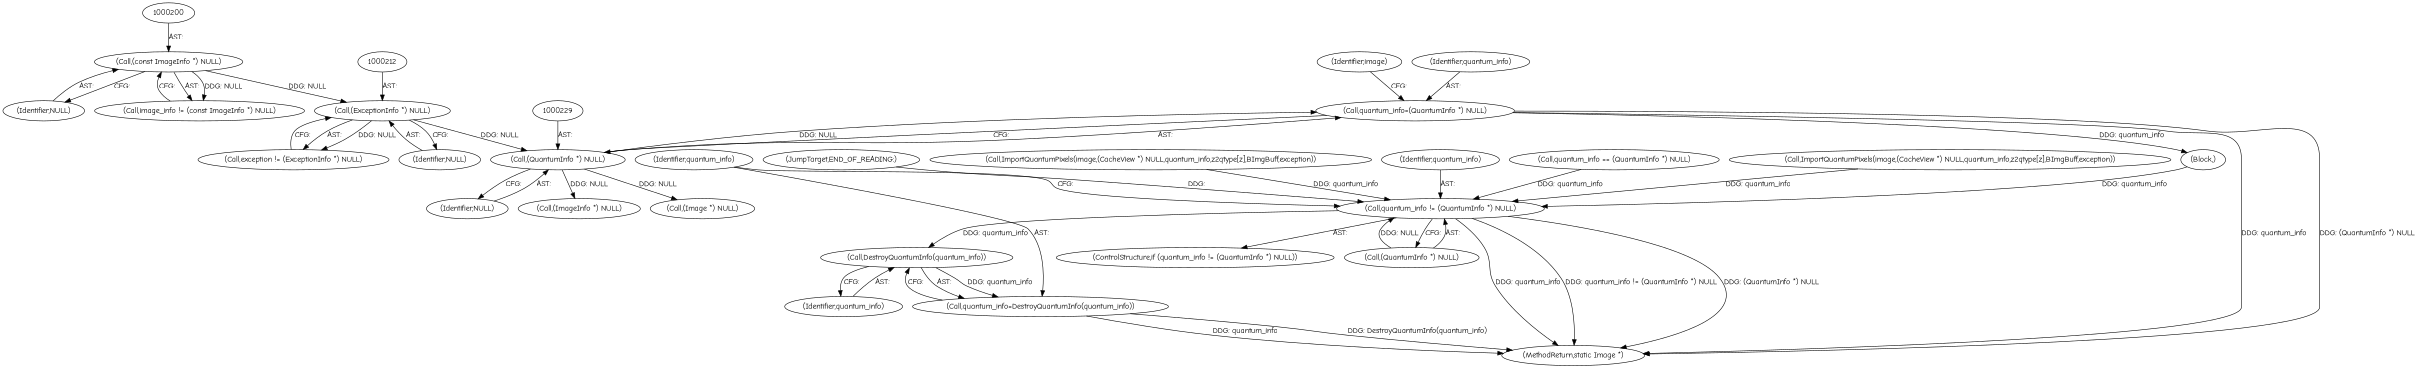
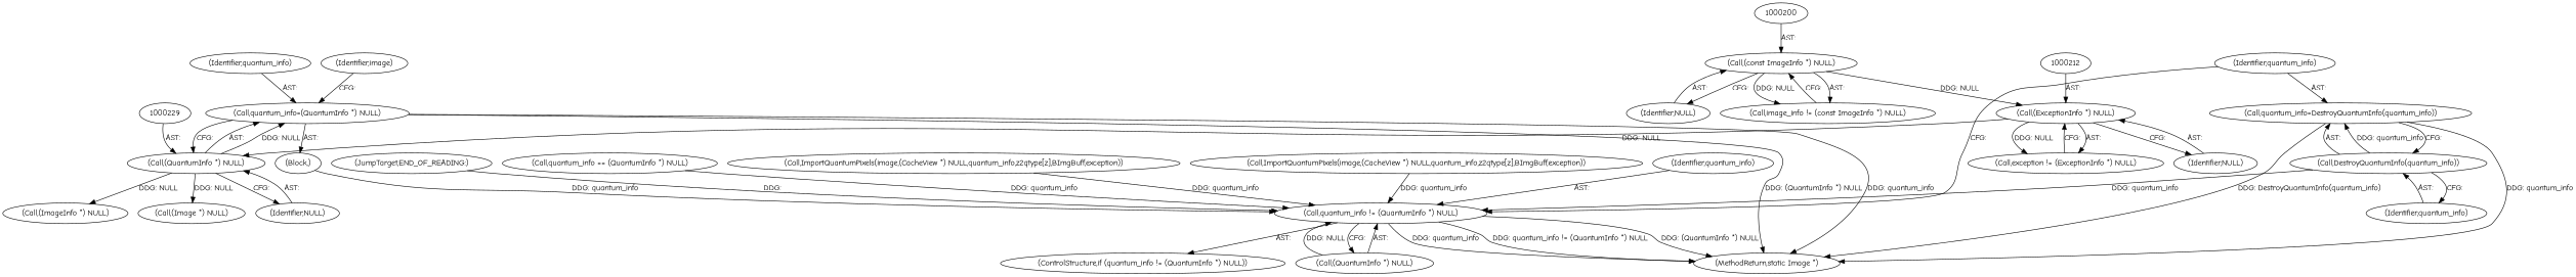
  digraph {
    fontname="Comic Neue"
    node [fontname="Comic Neue"]
    edge [fontname="Comic Neue"]
    n1 [label="(Call,quantum_info=(QuantumInfo *) NULL)"]
    n2 [label="(Call,(QuantumInfo *) NULL)"]
    n3 [label="(Block,)"]
    n4 [label="(MethodReturn,static Image *)"]
    n5 [label="(Call,(ImageInfo *) NULL)"]
    n6 [label="(Call,(Image *) NULL)"]
    n7 [label="(Identifier,NULL)"]
    n8 [label="(Call,quantum_info != (QuantumInfo *) NULL)"]
    n9 [label="(Call,DestroyQuantumInfo(quantum_info))"]
    n10 [label="(ControlStructure,if (quantum_info != (QuantumInfo *) NULL))"]
    n11 [label="(Call,(QuantumInfo *) NULL)"]
    n12 [label="(Call,(ExceptionInfo *) NULL)"]
    n13 [label="(Call,exception != (ExceptionInfo *) NULL)"]
    n14 [label="(Identifier,NULL)"]
    n15 [label="(Call,(const ImageInfo *) NULL)"]
    n16 [label="(Call,image_info != (const ImageInfo *) NULL)"]
    n17 [label="(Identifier,NULL)"]
    n18 [label="(Call,quantum_info=DestroyQuantumInfo(quantum_info))"]
    n19 [label="(Identifier,quantum_info)"]
    n20 [label="(Identifier,quantum_info)"]
    n21 [label="(Identifier,image)"]
    n22 [label="(JumpTarget,END_OF_READING:)"]
    n23 [label="(Call,ImportQuantumPixels(image,(CacheView *) NULL,quantum_info,z2qtype[z],BImgBuff,exception))"]
    n24 [label="(Identifier,quantum_info)"]
    n25 [label="(Call,quantum_info == (QuantumInfo *) NULL)"]
    n26 [label="(Call,ImportQuantumPixels(image,(CacheView *) NULL,quantum_info,z2qtype[z],BImgBuff,exception))"]
    n27 [label="(Identifier,quantum_info)"]
    1000229
    1000212
    1000200
    n1 -> n2 [label="CFG: "]
-   n1 -> n3 [label="DDG: quantum_info"]
+   n1 -> n3 [label="AST: "]
    n1 -> n4 [label="DDG: quantum_info"]
    n1 -> n4 [label="DDG: (QuantumInfo *) NULL"]
    n2 -> n1 [label="AST: "]
    n2 -> n1 [label="DDG: NULL"]
    n2 -> n5 [label="DDG: NULL"]
    n2 -> n6 [label="DDG: NULL"]
    n2 -> n7 [label="CFG: "]
    n3 -> n8 [label="DDG: quantum_info"]
    n7 -> n2 [label="AST: "]
    n8 -> n4 [label="DDG: quantum_info"]
    n8 -> n4 [label="DDG: quantum_info != (QuantumInfo *) NULL"]
    n8 -> n4 [label="DDG: (QuantumInfo *) NULL"]
-   n8 -> n9 [label="DDG: quantum_info"]
+   n9 -> n8 [label="DDG: quantum_info"]
    n8 -> n10 [label="AST: "]
    n8 -> n11 [label="CFG: "]
    n9 -> n18 [label="AST: "]
    n9 -> n18 [label="DDG: quantum_info"]
    n9 -> n19 [label="CFG: "]
    n11 -> n8 [label="AST: "]
    n11 -> n8 [label="DDG: NULL"]
    n12 -> n2 [label="DDG: NULL"]
    n12 -> n13 [label="AST: "]
    n12 -> n13 [label="DDG: NULL"]
    n12 -> n14 [label="CFG: "]
    n13 -> n12 [label="CFG: "]
    n14 -> n12 [label="AST: "]
    n15 -> n12 [label="DDG: NULL"]
    n15 -> n16 [label="AST: "]
    n15 -> n16 [label="DDG: NULL"]
    n15 -> n17 [label="CFG: "]
    n16 -> n15 [label="CFG: "]
    n17 -> n15 [label="AST: "]
    n18 -> n4 [label="DDG: quantum_info"]
    n18 -> n4 [label="DDG: DestroyQuantumInfo(quantum_info)"]
    n18 -> n9 [label="CFG: "]
    n19 -> n9 [label="AST: "]
    n20 -> n1 [label="AST: "]
    n21 -> n1 [label="CFG: "]
    n22 -> n8 [label="DDG: "]
    n23 -> n8 [label="DDG: quantum_info"]
    n24 -> n8 [label="AST: "]
    n25 -> n8 [label="DDG: quantum_info"]
    n26 -> n8 [label="DDG: quantum_info"]
    n27 -> n8 [label="CFG: "]
    n27 -> n18 [label="AST: "]
    1000229 -> n2 [label="AST: "]
    1000212 -> n12 [label="AST: "]
    1000200 -> n15 [label="AST: "]
  }
